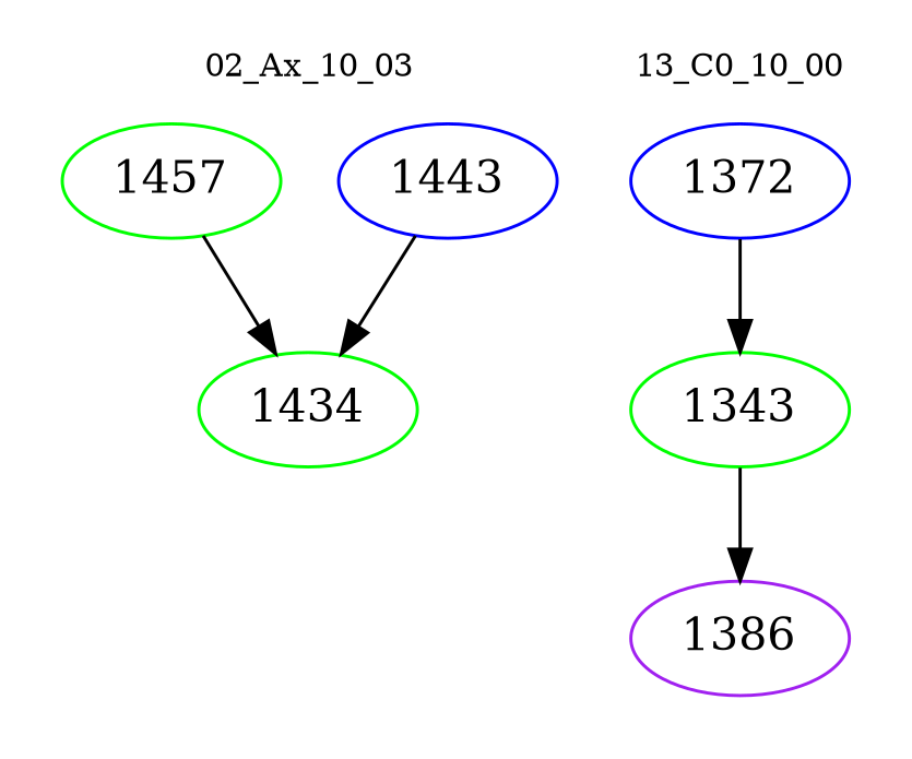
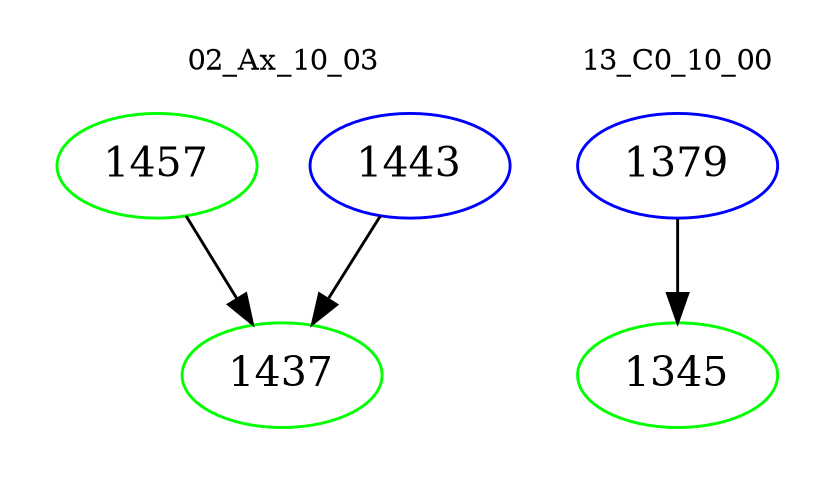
  digraph {
    node [color=green]
    edge [color=black]
    n1 [color=blue label=1443]
-   n2 [label=1434]
+   n2 [label=1437]
    n3 [label=1457]
-   n4 [color=blue label=1372]
-   n5 [label=1343]
-   n6 [color=purple label=1386]
+   n4 [color=blue label=1379]
+   n5 [label=1345]
    subgraph cluster_1 {
      color=white
      fontsize=10
      label="02_Ax_10_03"
      n1
      n2
      n3
    }
    subgraph cluster_2 {
      color=white
      fontsize=10
      label="13_C0_10_00"
      n4
      n5
-     n6
    }
    n1 -> n2
    n3 -> n2
    n4 -> n5
-   n5 -> n6
  }
